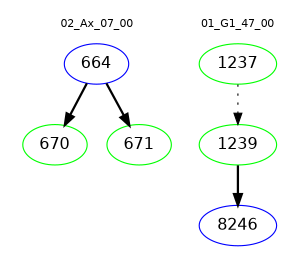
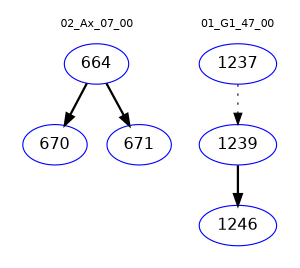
  digraph {
    fontname="DejaVu Sans"
    node [color=blue fontname="DejaVu Sans"]
    edge [color=black fontname="DejaVu Sans" style=bold]
-   n1 [color=green label=670]
+   n1 [label=670]
    n2 [label=664]
-   n3 [color=green label=671]
-   n4 [color=green label=1237]
-   n5 [color=green label=1239]
-   n6 [label=8246]
+   n3 [label=671]
+   n4 [label=1237]
+   n5 [label=1239]
+   n6 [label=1246]
    subgraph cluster_1 {
      color=white
      fontsize=10
      label="02_Ax_07_00"
      n1
      n2
      n3
    }
    subgraph cluster_2 {
      color=white
      fontsize=10
      label="01_G1_47_00"
      n4
      n5
      n6
    }
    n2 -> n1
    n2 -> n3
    n4 -> n5 [style=dotted]
    n5 -> n6
  }
